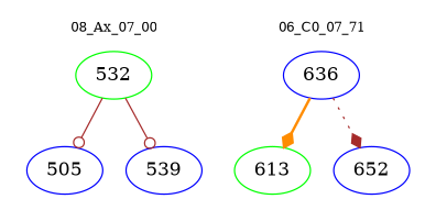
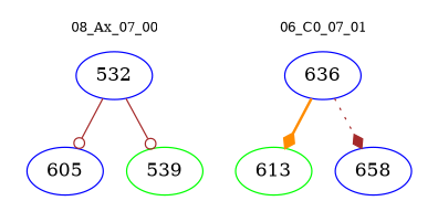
  digraph {
    node [color=blue]
    edge [arrowhead=odot color=brown style=solid]
-   n1 [color=green label=532]
-   n2 [label=505]
-   n3 [label=539]
+   n1 [label=532]
+   n2 [label=605]
+   n3 [color=green label=539]
    n4 [label=636]
    n5 [color=green label=613]
-   n6 [label=652]
+   n6 [label=658]
    subgraph cluster_1 {
      color=white
      fontsize=10
      label="08_Ax_07_00"
      n1
      n2
      n3
    }
    subgraph cluster_2 {
      color=white
      fontsize=10
-     label="06_C0_07_71"
+     label="06_C0_07_01"
      n4
      n5
      n6
    }
    n1 -> n2
    n1 -> n3
    n4 -> n5 [arrowhead=diamond color=darkorange style=bold]
    n4 -> n6 [arrowhead=diamond style=dotted]
  }
